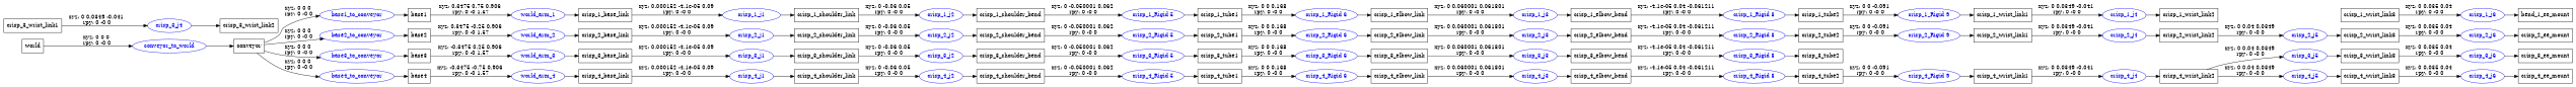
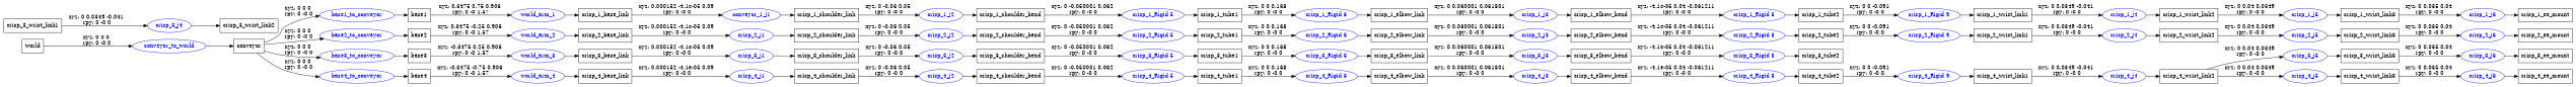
  digraph {
    rankdir=LR
    node [shape=box]
    n1 [label=world]
    conveyor_to_world [color=blue fontcolor=blue shape=ellipse]
    n3 [label=conveyor]
    base1_to_conveyor [color=blue fontcolor=blue shape=ellipse]
    base2_to_conveyor [color=blue fontcolor=blue shape=ellipse]
    base3_to_conveyor [color=blue fontcolor=blue shape=ellipse]
    base4_to_conveyor [color=blue fontcolor=blue shape=ellipse]
    n8 [label=base1]
    n9 [label=base2]
    n10 [label=base3]
    n11 [label=base4]
    world_arm_1 [color=blue fontcolor=blue shape=ellipse]
    n13 [label=crisp_1_base_link]
-   crisp_1_j1 [color=blue fontcolor=blue shape=ellipse]
+   crisp_1_j1 [color=blue fontcolor=blue shape=ellipse label=conveyor_1_j1]
    n15 [label=crisp_1_shoulder_link]
    crisp_1_j2 [color=blue fontcolor=blue shape=ellipse]
    n17 [label=crisp_1_shoulder_bend]
    "crisp_1_Rigid 5" [color=blue fontcolor=blue shape=ellipse]
    n19 [label=crisp_1_tube1]
    "crisp_1_Rigid 6" [color=blue fontcolor=blue shape=ellipse]
    n21 [label=crisp_1_elbow_link]
    crisp_1_j3 [color=blue fontcolor=blue shape=ellipse]
    n23 [label=crisp_1_elbow_bend]
    "crisp_1_Rigid 8" [color=blue fontcolor=blue shape=ellipse]
    n25 [label=crisp_1_tube2]
    "crisp_1_Rigid 9" [color=blue fontcolor=blue shape=ellipse]
    n27 [label=crisp_1_wrist_link1]
    crisp_1_j4 [color=blue fontcolor=blue shape=ellipse]
    n29 [label=crisp_1_wrist_link2]
+   crisp_1_j5 [color=blue fontcolor=blue shape=ellipse]
    n31 [label=crisp_1_wrist_link3]
    crisp_1_j6 [color=blue fontcolor=blue shape=ellipse]
-   n33 [label=bend_1_ee_mount]
+   n33 [label=crisp_1_ee_mount]
    world_arm_2 [color=blue fontcolor=blue shape=ellipse]
    n35 [label=crisp_2_base_link]
    crisp_2_j1 [color=blue fontcolor=blue shape=ellipse]
    n37 [label=crisp_2_shoulder_link]
    crisp_2_j2 [color=blue fontcolor=blue shape=ellipse]
    n39 [label=crisp_2_shoulder_bend]
    "crisp_2_Rigid 5" [color=blue fontcolor=blue shape=ellipse]
    n41 [label=crisp_2_tube1]
    "crisp_2_Rigid 6" [color=blue fontcolor=blue shape=ellipse]
    n43 [label=crisp_2_elbow_link]
    crisp_2_j3 [color=blue fontcolor=blue shape=ellipse]
    n45 [label=crisp_2_elbow_bend]
    "crisp_2_Rigid 8" [color=blue fontcolor=blue shape=ellipse]
    n47 [label=crisp_2_tube2]
    "crisp_2_Rigid 9" [color=blue fontcolor=blue shape=ellipse]
    n49 [label=crisp_2_wrist_link1]
    crisp_2_j4 [color=blue fontcolor=blue shape=ellipse]
    n51 [label=crisp_2_wrist_link2]
    crisp_2_j5 [color=blue fontcolor=blue shape=ellipse]
    n53 [label=crisp_2_wrist_link3]
    crisp_2_j6 [color=blue fontcolor=blue shape=ellipse]
    n55 [label=crisp_2_ee_mount]
    world_arm_3 [color=blue fontcolor=blue shape=ellipse]
    n57 [label=crisp_3_base_link]
    crisp_3_j1 [color=blue fontcolor=blue shape=ellipse]
    n59 [label=crisp_3_shoulder_link]
    crisp_3_j2 [color=blue fontcolor=blue shape=ellipse]
    n61 [label=crisp_3_shoulder_bend]
    "crisp_3_Rigid 5" [color=blue fontcolor=blue shape=ellipse]
    n63 [label=crisp_3_tube1]
    "crisp_3_Rigid 6" [color=blue fontcolor=blue shape=ellipse]
    n65 [label=crisp_3_elbow_link]
    crisp_3_j3 [color=blue fontcolor=blue shape=ellipse]
    n67 [label=crisp_3_elbow_bend]
    "crisp_3_Rigid 8" [color=blue fontcolor=blue shape=ellipse]
    n69 [label=crisp_3_tube2]
    n70 [label=crisp_3_wrist_link1]
    crisp_3_j4 [color=blue fontcolor=blue shape=ellipse]
    n72 [label=crisp_3_wrist_link2]
    crisp_3_j5 [color=blue fontcolor=blue shape=ellipse]
    n74 [label=crisp_3_wrist_link3]
    crisp_3_j6 [color=blue fontcolor=blue shape=ellipse]
    n76 [label=crisp_3_ee_mount]
    world_arm_4 [color=blue fontcolor=blue shape=ellipse]
    n78 [label=crisp_4_base_link]
    crisp_4_j1 [color=blue fontcolor=blue shape=ellipse]
    n80 [label=crisp_4_shoulder_link]
    crisp_4_j2 [color=blue fontcolor=blue shape=ellipse]
    n82 [label=crisp_4_shoulder_bend]
    "crisp_4_Rigid 5" [color=blue fontcolor=blue shape=ellipse]
    n84 [label=crisp_4_tube1]
    "crisp_4_Rigid 6" [color=blue fontcolor=blue shape=ellipse]
    n86 [label=crisp_4_elbow_link]
    crisp_4_j3 [color=blue fontcolor=blue shape=ellipse]
    n88 [label=crisp_4_elbow_bend]
    "crisp_4_Rigid 8" [color=blue fontcolor=blue shape=ellipse]
    n90 [label=crisp_4_tube2]
    "crisp_4_Rigid 9" [color=blue fontcolor=blue shape=ellipse]
    n92 [label=crisp_4_wrist_link1]
    crisp_4_j4 [color=blue fontcolor=blue shape=ellipse]
    n94 [label=crisp_4_wrist_link2]
    crisp_4_j5 [color=blue fontcolor=blue shape=ellipse]
    n96 [label=crisp_4_wrist_link3]
    crisp_4_j6 [color=blue fontcolor=blue shape=ellipse]
    n98 [label=crisp_4_ee_mount]
    n1 -> conveyor_to_world [label="xyz: 0 0 0 \nrpy: 0 -0 0"]
    conveyor_to_world -> n3
    n3 -> base1_to_conveyor [label="xyz: 0 0 0 \nrpy: 0 -0 0"]
    n3 -> base2_to_conveyor [label="xyz: 0 0 0 \nrpy: 0 -0 0"]
    n3 -> base3_to_conveyor [label="xyz: 0 0 0 \nrpy: 0 -0 0"]
    n3 -> base4_to_conveyor [label="xyz: 0 0 0 \nrpy: 0 -0 0"]
    base1_to_conveyor -> n8
    base2_to_conveyor -> n9
    base3_to_conveyor -> n10
    base4_to_conveyor -> n11
    n8 -> world_arm_1 [label="xyz: 0.3475 0.75 0.906 \nrpy: 0 -0 1.57"]
    n9 -> world_arm_2 [label="xyz: 0.3475 -0.25 0.906 \nrpy: 0 -0 1.57"]
    n10 -> world_arm_3 [label="xyz: -0.3475 0.25 0.906 \nrpy: 0 -0 1.57"]
    n11 -> world_arm_4 [label="xyz: -0.3475 -0.75 0.906 \nrpy: 0 -0 1.57"]
    world_arm_1 -> n13
    n13 -> crisp_1_j1 [label="xyz: 0.000152 -4.1e-05 0.09 \nrpy: 0 -0 0"]
    crisp_1_j1 -> n15
    n15 -> crisp_1_j2 [label="xyz: 0 -0.06 0.05 \nrpy: 0 -0 0"]
    crisp_1_j2 -> n17
    n17 -> "crisp_1_Rigid 5" [label="xyz: 0 -0.050001 0.062 \nrpy: 0 -0 0"]
    "crisp_1_Rigid 5" -> n19
    n19 -> "crisp_1_Rigid 6" [label="xyz: 0 0 0.168 \nrpy: 0 -0 0"]
    "crisp_1_Rigid 6" -> n21
    n21 -> crisp_1_j3 [label="xyz: 0 0.060001 0.061801 \nrpy: 0 -0 0"]
    crisp_1_j3 -> n23
    n23 -> "crisp_1_Rigid 8" [label="xyz: -4.1e-05 0.04 -0.061211 \nrpy: 0 -0 0"]
    "crisp_1_Rigid 8" -> n25
    n25 -> "crisp_1_Rigid 9" [label="xyz: 0 0 -0.091 \nrpy: 0 -0 0"]
    "crisp_1_Rigid 9" -> n27
    n27 -> crisp_1_j4 [label="xyz: 0 0.0349 -0.041 \nrpy: 0 -0 0"]
    crisp_1_j4 -> n29
+   n29 -> crisp_1_j5 [label="xyz: 0 0.04 0.0349 \nrpy: 0 -0 0"]
+   crisp_1_j5 -> n31
    n31 -> crisp_1_j6 [label="xyz: 0 0.035 0.04 \nrpy: 0 -0 0"]
    crisp_1_j6 -> n33
    world_arm_2 -> n35
    n35 -> crisp_2_j1 [label="xyz: 0.000152 -4.1e-05 0.09 \nrpy: 0 -0 0"]
    crisp_2_j1 -> n37
    n37 -> crisp_2_j2 [label="xyz: 0 -0.06 0.05 \nrpy: 0 -0 0"]
    crisp_2_j2 -> n39
    n39 -> "crisp_2_Rigid 5" [label="xyz: 0 -0.050001 0.062 \nrpy: 0 -0 0"]
    "crisp_2_Rigid 5" -> n41
    n41 -> "crisp_2_Rigid 6" [label="xyz: 0 0 0.168 \nrpy: 0 -0 0"]
    "crisp_2_Rigid 6" -> n43
    n43 -> crisp_2_j3 [label="xyz: 0 0.060001 0.061801 \nrpy: 0 -0 0"]
    crisp_2_j3 -> n45
    n45 -> "crisp_2_Rigid 8" [label="xyz: -4.1e-05 0.04 -0.061211 \nrpy: 0 -0 0"]
    "crisp_2_Rigid 8" -> n47
    n47 -> "crisp_2_Rigid 9" [label="xyz: 0 0 -0.091 \nrpy: 0 -0 0"]
    "crisp_2_Rigid 9" -> n49
    n49 -> crisp_2_j4 [label="xyz: 0 0.0349 -0.041 \nrpy: 0 -0 0"]
    crisp_2_j4 -> n51
    n51 -> crisp_2_j5 [label="xyz: 0 0.04 0.0349 \nrpy: 0 -0 0"]
    crisp_2_j5 -> n53
    n53 -> crisp_2_j6 [label="xyz: 0 0.035 0.04 \nrpy: 0 -0 0"]
    crisp_2_j6 -> n55
    world_arm_3 -> n57
    n57 -> crisp_3_j1 [label="xyz: 0.000152 -4.1e-05 0.09 \nrpy: 0 -0 0"]
    crisp_3_j1 -> n59
    n59 -> crisp_3_j2 [label="xyz: 0 -0.06 0.05 \nrpy: 0 -0 0"]
    crisp_3_j2 -> n61
    n61 -> "crisp_3_Rigid 5" [label="xyz: 0 -0.050001 0.062 \nrpy: 0 -0 0"]
    "crisp_3_Rigid 5" -> n63
    n63 -> "crisp_3_Rigid 6" [label="xyz: 0 0 0.168 \nrpy: 0 -0 0"]
    "crisp_3_Rigid 6" -> n65
    n65 -> crisp_3_j3 [label="xyz: 0 0.060001 0.061801 \nrpy: 0 -0 0"]
    crisp_3_j3 -> n67
    n67 -> "crisp_3_Rigid 8" [label="xyz: -4.1e-05 0.04 -0.061211 \nrpy: 0 -0 0"]
    "crisp_3_Rigid 8" -> n69
    n70 -> crisp_3_j4 [label="xyz: 0 0.0349 -0.041 \nrpy: 0 -0 0"]
    crisp_3_j4 -> n72
    crisp_3_j5 -> n74
    n74 -> crisp_3_j6 [label="xyz: 0 0.035 0.04 \nrpy: 0 -0 0"]
    crisp_3_j6 -> n76
    world_arm_4 -> n78
    n78 -> crisp_4_j1 [label="xyz: 0.000152 -4.1e-05 0.09 \nrpy: 0 -0 0"]
    crisp_4_j1 -> n80
    n80 -> crisp_4_j2 [label="xyz: 0 -0.06 0.05 \nrpy: 0 -0 0"]
    crisp_4_j2 -> n82
    n82 -> "crisp_4_Rigid 5" [label="xyz: 0 -0.050001 0.062 \nrpy: 0 -0 0"]
    "crisp_4_Rigid 5" -> n84
    n84 -> "crisp_4_Rigid 6" [label="xyz: 0 0 0.168 \nrpy: 0 -0 0"]
    "crisp_4_Rigid 6" -> n86
    n86 -> crisp_4_j3 [label="xyz: 0 0.060001 0.061801 \nrpy: 0 -0 0"]
    crisp_4_j3 -> n88
    n88 -> "crisp_4_Rigid 8" [label="xyz: -4.1e-05 0.04 -0.061211 \nrpy: 0 -0 0"]
    "crisp_4_Rigid 8" -> n90
    n90 -> "crisp_4_Rigid 9" [label="xyz: 0 0 -0.091 \nrpy: 0 -0 0"]
    "crisp_4_Rigid 9" -> n92
    n92 -> crisp_4_j4 [label="xyz: 0 0.0349 -0.041 \nrpy: 0 -0 0"]
    crisp_4_j4 -> n94
    n94 -> crisp_3_j5 [label="xyz: 0 0.04 0.0349 \nrpy: 0 -0 0"]
    n94 -> crisp_4_j5 [label="xyz: 0 0.04 0.0349 \nrpy: 0 -0 0"]
    crisp_4_j5 -> n96
    n96 -> crisp_4_j6 [label="xyz: 0 0.035 0.04 \nrpy: 0 -0 0"]
    crisp_4_j6 -> n98
  }
